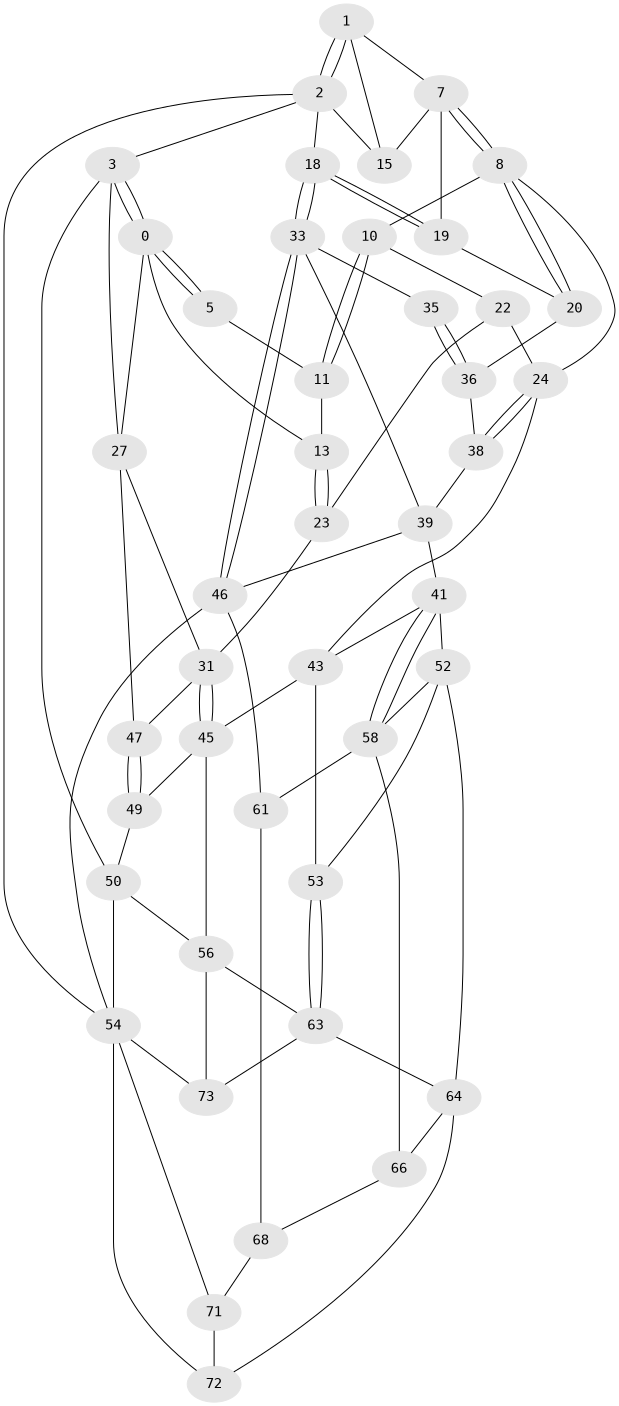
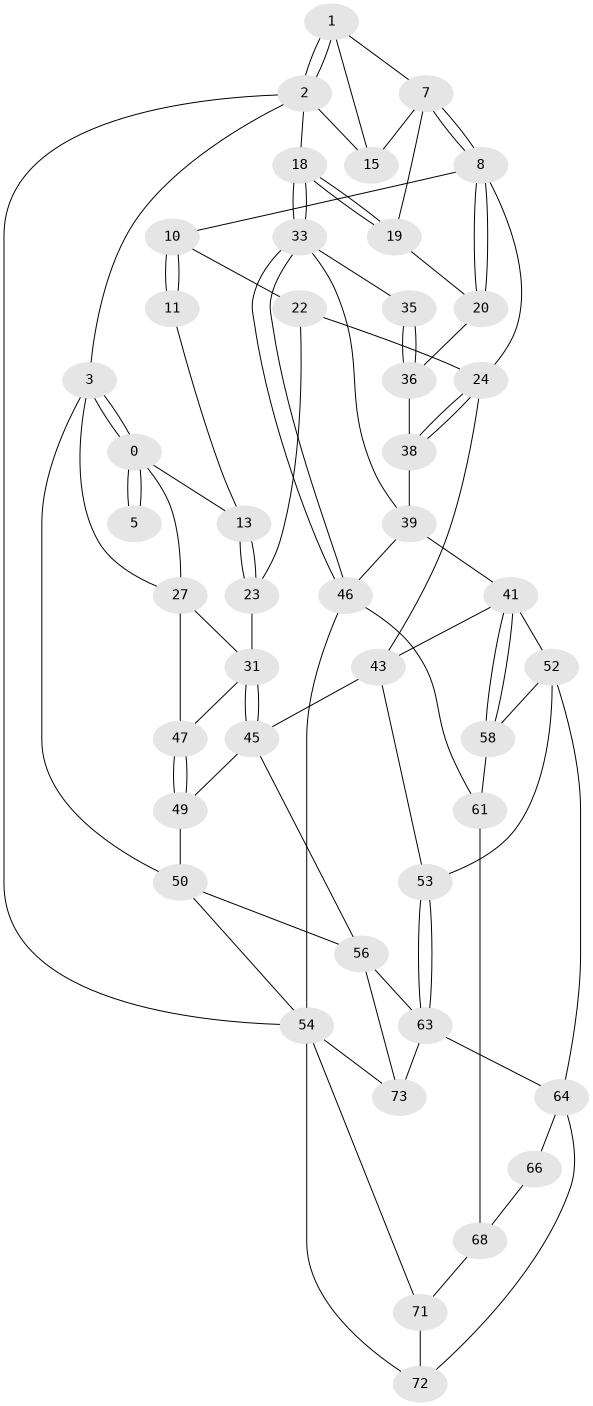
  graph {
    fontname="DejaVu Sans Mono"
    node [color=gray90 fontname="DejaVu Sans Mono" style=filled]
    edge [fontname="DejaVu Sans Mono"]
    1 [super="+6"]
    2 [super="+16"]
    7 [super="+17"]
    15
    3 [super="+29"]
    18
    54 [super="+74"]
    8 [super="+9"]
    19
    n10 [label=0 super="+12"]
    27 [super="+28"]
    50 [super="+51"]
    33 [super="+34"]
    71 [super="+75"]
    72
    73
    5
    13
    31 [super="+32"]
    47
    56 [super="+57"]
    11 [super="+14"]
    23 [super="+30"]
    10 [super="+21"]
    20
    24 [super="+25"]
    22 [super="+26"]
    36 [super="+37"]
    38
    43 [super="+44"]
    35
    39 [super="+40"]
    46 [super="+55"]
    45 [super="+48"]
    53
    49
    41 [super="+42"]
    61 [super="+62"]
    52 [super="+60"]
    58 [super="+59"]
    64 [super="+67"]
    66
    63 [super="+65"]
    68 [super="+70"]
    1 -- 2
    1 -- 2
    1 -- 7
    1 -- 15
    2 -- 15
    2 -- 3
    2 -- 18
    2 -- 54
    7 -- 15
    7 -- 8
    7 -- 8
    7 -- 19
    3 -- n10
    3 -- n10
    3 -- 27
    3 -- 50 [weight=2]
    18 -- 19
    18 -- 19
    18 -- 33
    18 -- 33
    54 -- 71
    54 -- 72
    54 -- 73
    8 -- 10
    8 -- 20
    8 -- 20
    8 -- 24
    19 -- 20
    n10 -- 27
    n10 -- 5
    n10 -- 5
    n10 -- 13
    27 -- 31
    27 -- 47
    50 -- 54
    50 -- 56
    33 -- 35
    33 -- 39
    33 -- 46
    33 -- 46
    71 -- 72
-   5 -- 11
    13 -- 23
    13 -- 23
    31 -- 47
    31 -- 45
    31 -- 45
    47 -- 49
    47 -- 49
    56 -- 73
    56 -- 63
    11 -- 13
    23 -- 31
    10 -- 11 [weight=2]
    10 -- 11
    10 -- 22
    20 -- 36
    24 -- 38
    24 -- 38
    24 -- 43
    22 -- 23 [weight=2]
    22 -- 24
    36 -- 38
    38 -- 39
    43 -- 45
    43 -- 53
    35 -- 36 [weight=2]
    35 -- 36
    39 -- 46
    39 -- 41
    46 -- 54
    46 -- 61
    45 -- 56
    45 -- 49
    53 -- 63
    53 -- 63
    49 -- 50
    41 -- 43
    41 -- 52
    41 -- 58
    41 -- 58
    61 -- 68
    52 -- 53
    52 -- 58
    52 -- 64
    58 -- 61
-   58 -- 66
    64 -- 72
    64 -- 66
    66 -- 68
    63 -- 73
    63 -- 64
    68 -- 71
  }
